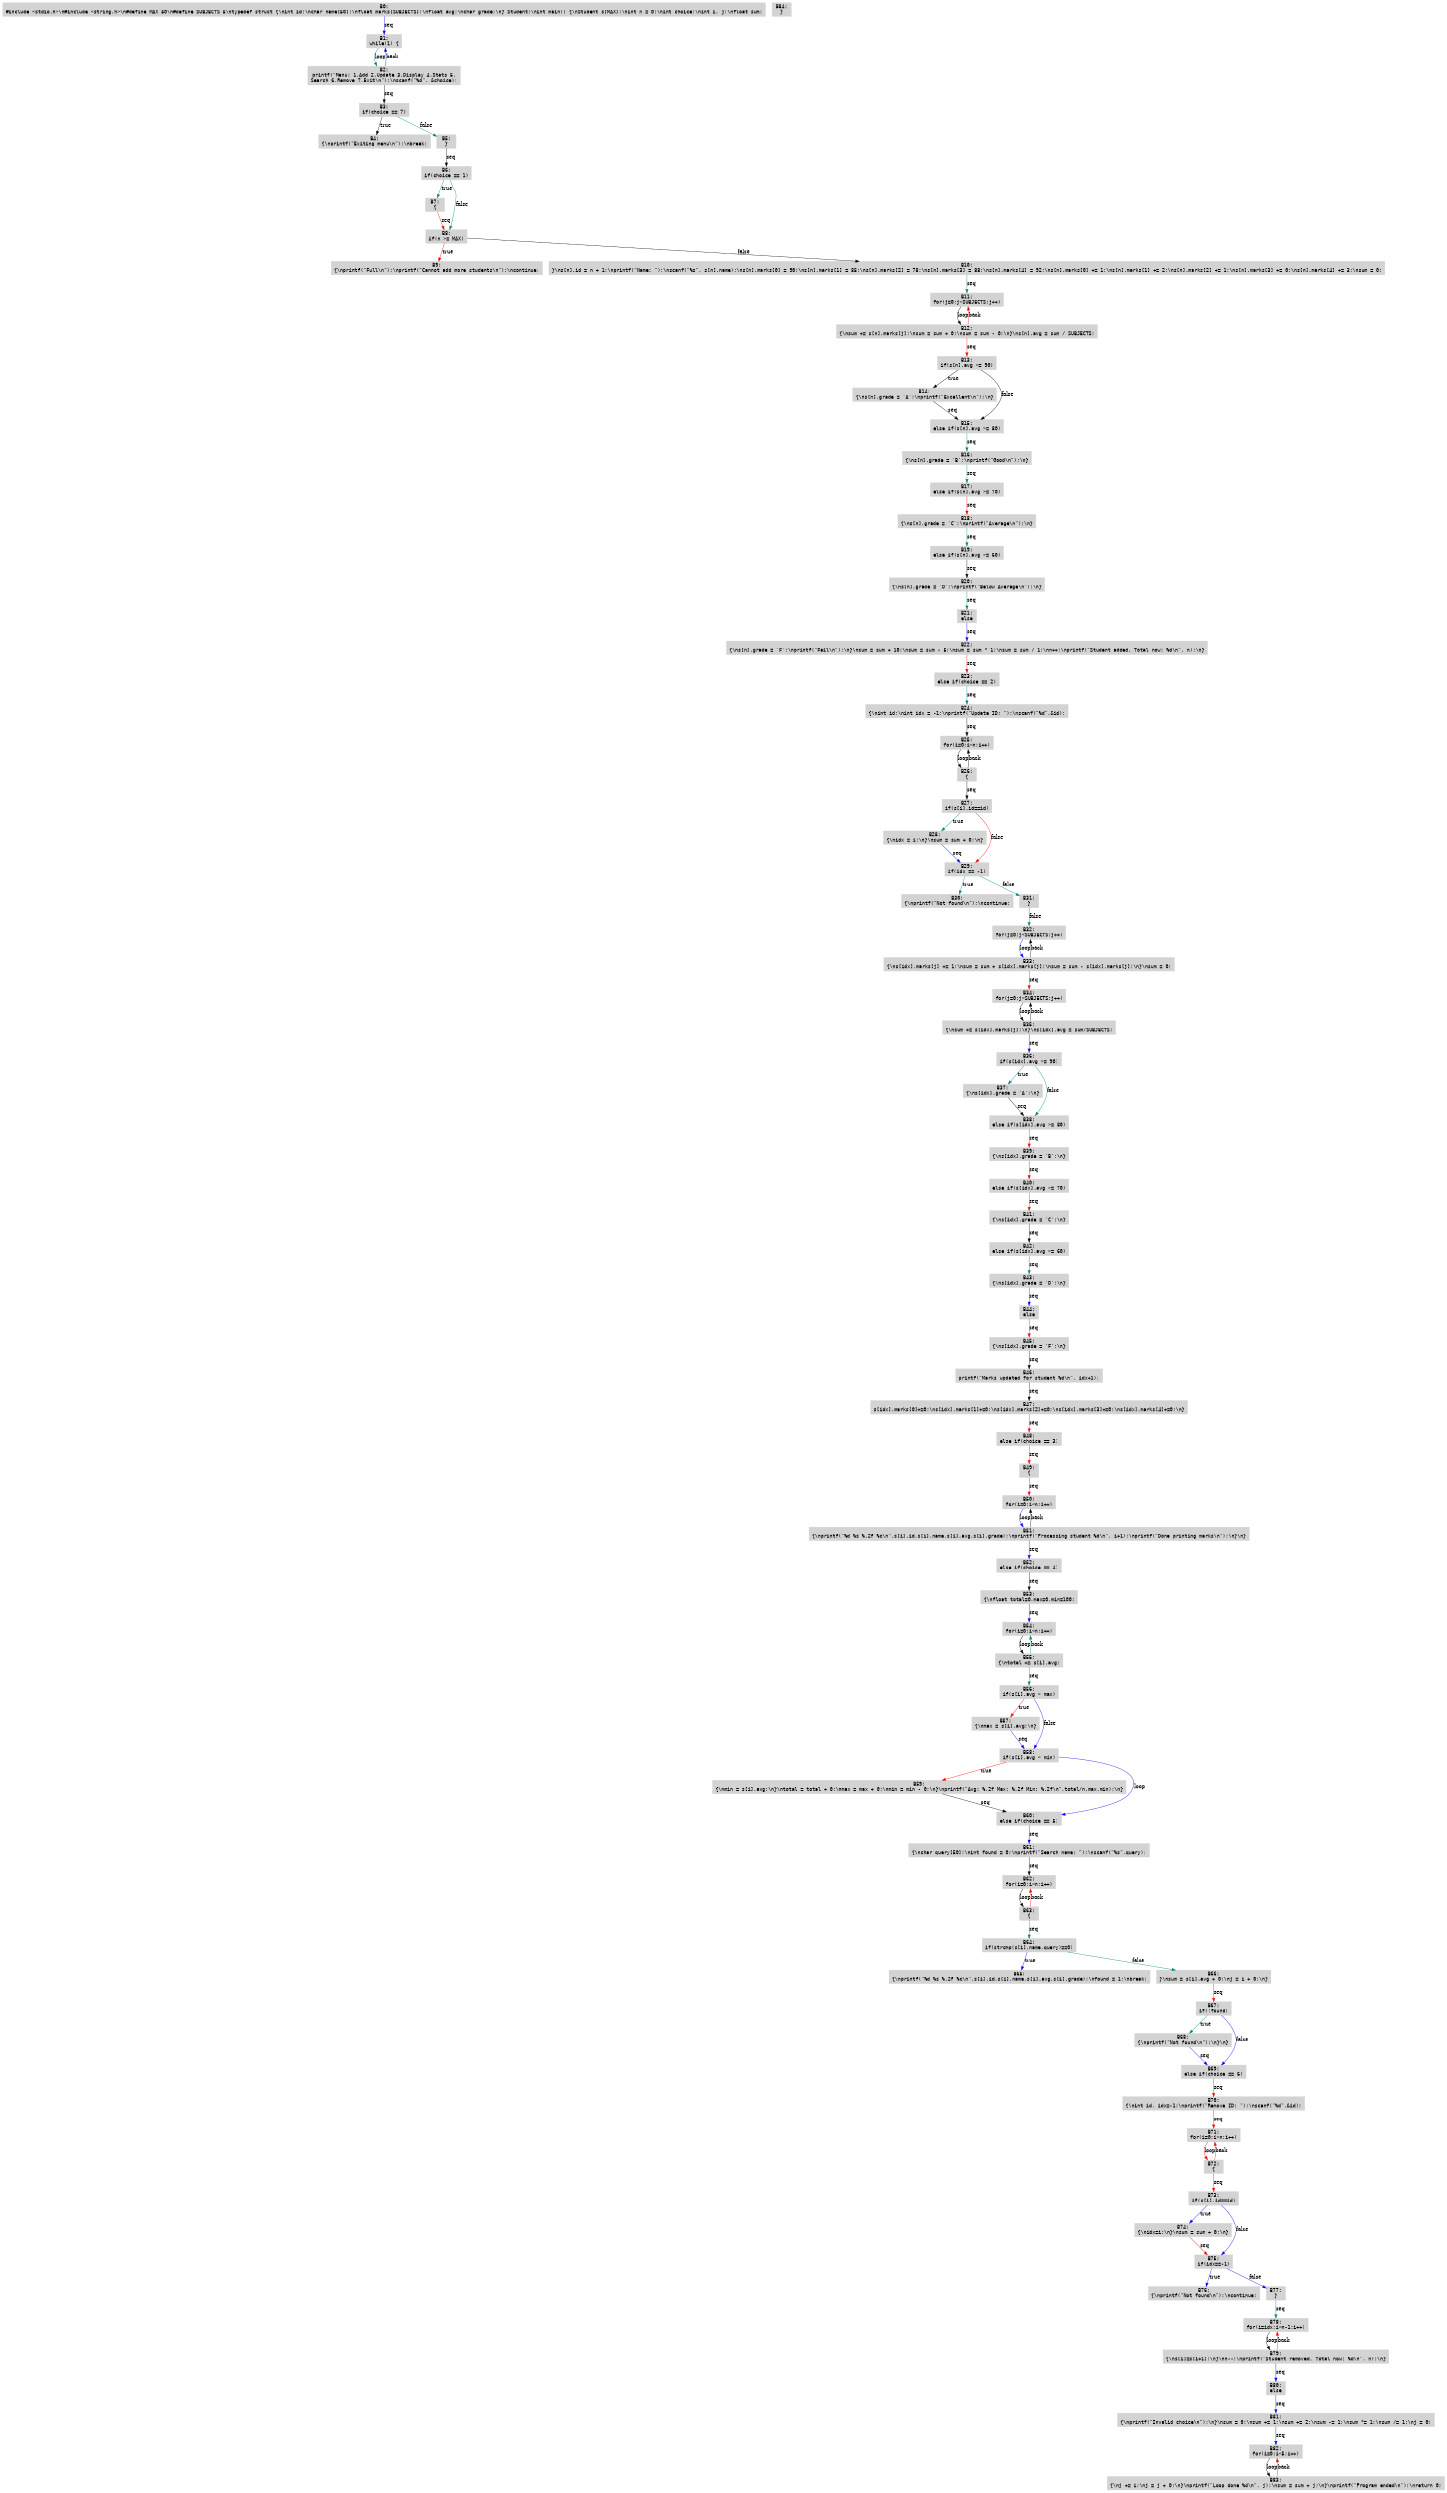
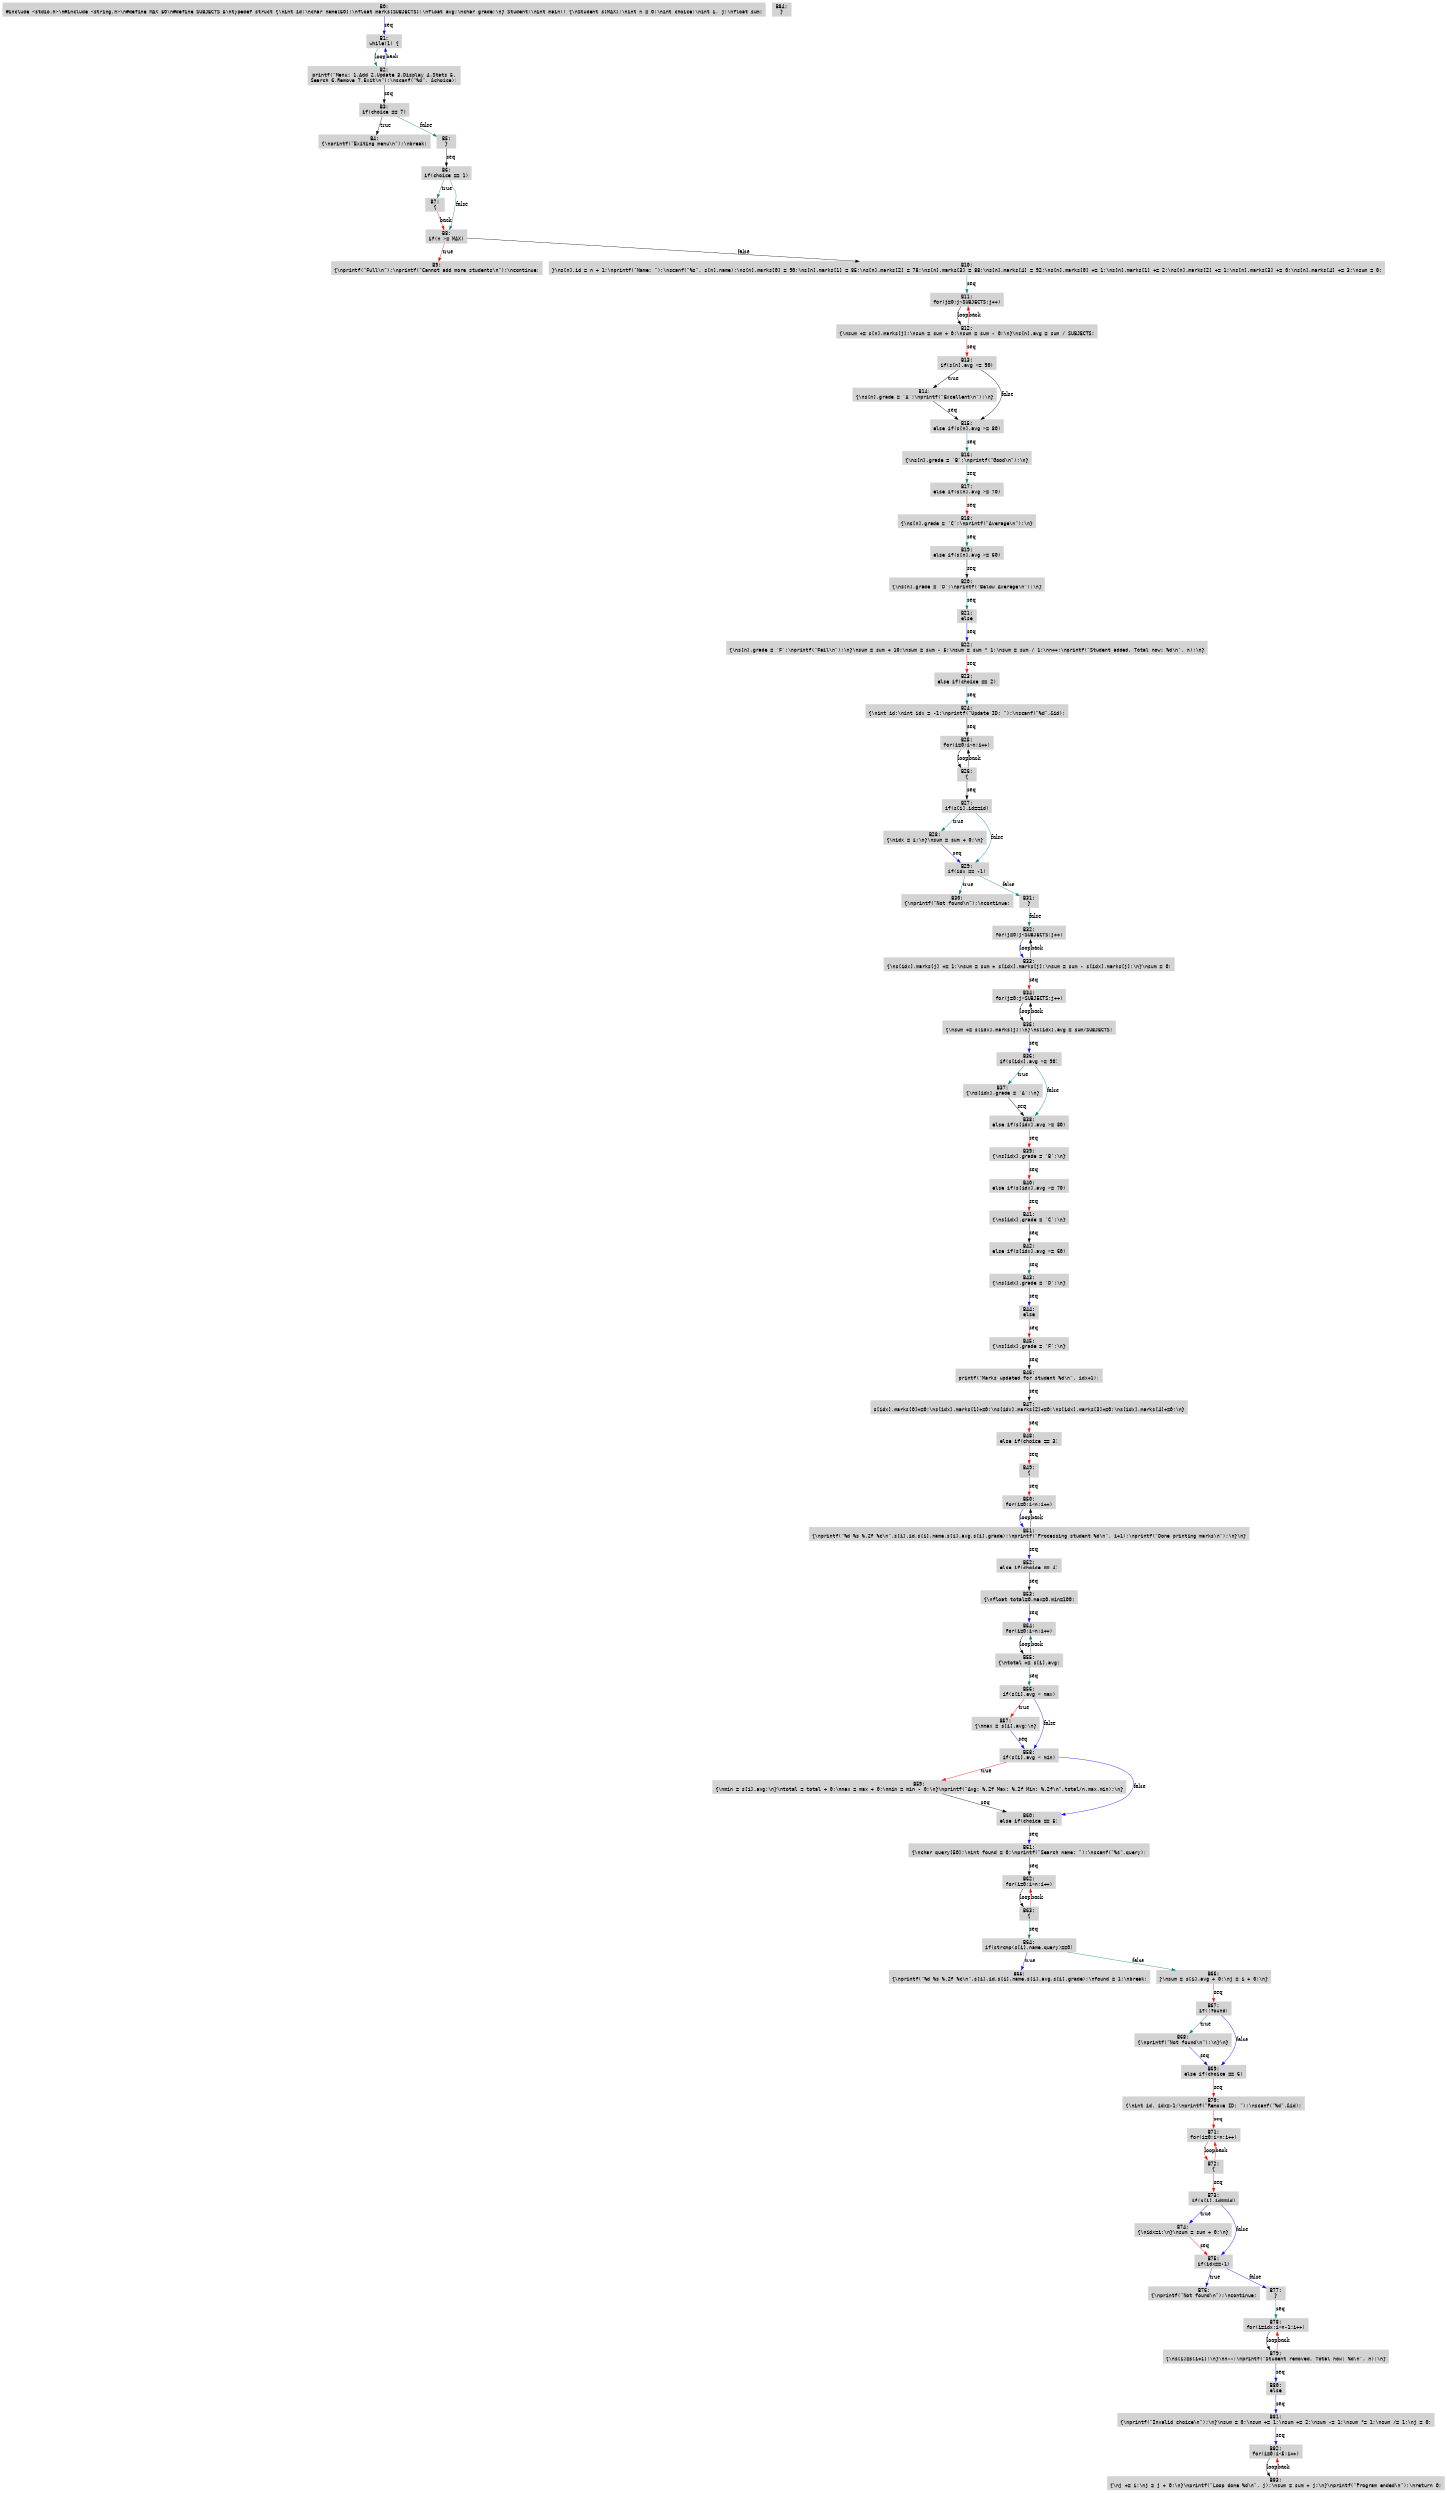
  digraph {
    node [color=lightgray fontname=Consolas shape=box style=filled]
    edge [color=black]
    n1 [label="B0:\n#include \<stdio.h\>\\n#include \<string.h\>\\n#define MAX 50\\n#define SUBJECTS 5\\ntypedef struct \{\\nint id;\\nchar name[50];\\nfloat marks[SUBJECTS];\\nfloat avg;\\nchar grade;\\n\} Student;\\nint main() \{\\nStudent s[MAX];\\nint n = 0;\\nint choice;\\nint i, j;\\nfloat sum;"]
    n2 [label="B1:\nwhile(1) \{"]
    n3 [label="B2:\nprintf(\"Menu: 1.Add 2.Update 3.Display 4.Stats 5.\nSearch 6.Remove 7.Exit\\n\");\\nscanf(\"%d\", &choice);"]
    n4 [label="B3:\nif(choice == 7)"]
    n5 [label="B4:\n\{\\nprintf(\"Exiting menu\\n\");\\nbreak;"]
    n6 [label="B5:\n\}"]
    n7 [label="B6:\nif(choice == 1)"]
    n8 [label="B7:\n\{"]
    n9 [label="B8:\nif(n \>= MAX)"]
    n10 [label="B9:\n\{\\nprintf(\"Full\\n\");\\nprintf(\"Cannot add more students\\n\");\\ncontinue;"]
    n11 [label="B10:\n\}\\ns[n].id = n + 1;\\nprintf(\"Name: \");\\nscanf(\"%s\", s[n].name);\\ns[n].marks[0] = 90;\\ns[n].marks[1] = 85;\\ns[n].marks[2] = 78;\\ns[n].marks[3] = 88;\\ns[n].marks[4] = 92;\\ns[n].marks[0] += 1;\\ns[n].marks[1] += 2;\\ns[n].marks[2] += 1;\\ns[n].marks[3] += 0;\\ns[n].marks[4] += 3;\\nsum = 0;"]
    n12 [label="B11:\nfor(j=0;j\<SUBJECTS;j++)"]
    n13 [label="B12:\n\{\\nsum += s[n].marks[j];\\nsum = sum + 0;\\nsum = sum - 0;\\n\}\\ns[n].avg = sum / SUBJECTS;"]
    n14 [label="B13:\nif(s[n].avg \>= 90)"]
    n15 [label="B14:\n\{\\ns[n].grade = 'A';\\nprintf(\"Excellent\\n\");\\n\}"]
    n16 [label="B15:\nelse if(s[n].avg \>= 80)"]
    n17 [label="B16:\n\{\\ns[n].grade = 'B';\\nprintf(\"Good\\n\");\\n\}"]
    n18 [label="B17:\nelse if(s[n].avg \>= 70)"]
    n19 [label="B18:\n\{\\ns[n].grade = 'C';\\nprintf(\"Average\\n\");\\n\}"]
    n20 [label="B19:\nelse if(s[n].avg \>= 60)"]
    n21 [label="B20:\n\{\\ns[n].grade = 'D';\\nprintf(\"Below Average\\n\");\\n\}"]
    n22 [label="B21:\nelse"]
    n23 [label="B22:\n\{\\ns[n].grade = 'F';\\nprintf(\"Fail\\n\");\\n\}\\nsum = sum + 10;\\nsum = sum - 5;\\nsum = sum * 1;\\nsum = sum / 1;\\nn++;\\nprintf(\"Student added. Total now: %d\\n\", n);\\n\}"]
    n24 [label="B23:\nelse if(choice == 2)"]
    n25 [label="B24:\n\{\\nint id;\\nint idx = -1;\\nprintf(\"Update ID: \");\\nscanf(\"%d\",&id);"]
    n26 [label="B25:\nfor(i=0;i\<n;i++)"]
    n27 [label="B26:\n\{"]
    n28 [label="B27:\nif(s[i].id==id)"]
    n29 [label="B28:\n\{\\nidx = i;\\n\}\\nsum = sum + 0;\\n\}"]
    n30 [label="B29:\nif(idx == -1)"]
    n31 [label="B30:\n\{\\nprintf(\"Not found\\n\");\\ncontinue;"]
    n32 [label="B31:\n\}"]
    n33 [label="B32:\nfor(j=0;j\<SUBJECTS;j++)"]
    n34 [label="B33:\n\{\\ns[idx].marks[j] += 1;\\nsum = sum + s[idx].marks[j];\\nsum = sum - s[idx].marks[j];\\n\}\\nsum = 0;"]
    n35 [label="B34:\nfor(j=0;j\<SUBJECTS;j++)"]
    n36 [label="B35:\n\{\\nsum += s[idx].marks[j];\\n\}\\ns[idx].avg = sum/SUBJECTS;"]
    n37 [label="B36:\nif(s[idx].avg \>= 90)"]
    n38 [label="B37:\n\{\\ns[idx].grade = 'A';\\n\}"]
    n39 [label="B38:\nelse if(s[idx].avg \>= 80)"]
    n40 [label="B39:\n\{\\ns[idx].grade = 'B';\\n\}"]
    n41 [label="B40:\nelse if(s[idx].avg \>= 70)"]
    n42 [label="B41:\n\{\\ns[idx].grade = 'C';\\n\}"]
    n43 [label="B42:\nelse if(s[idx].avg \>= 60)"]
    n44 [label="B43:\n\{\\ns[idx].grade = 'D';\\n\}"]
    n45 [label="B44:\nelse"]
    n46 [label="B45:\n\{\\ns[idx].grade = 'F';\\n\}"]
    n47 [label="B46:\nprintf(\"Marks updated for student %d\\n\", idx+1);"]
    n48 [label="B47:\ns[idx].marks[0]+=0;\\ns[idx].marks[1]+=0;\\ns[idx].marks[2]+=0;\\ns[idx].marks[3]+=0;\\ns[idx].marks[4]+=0;\\n\}"]
    n49 [label="B48:\nelse if(choice == 3)"]
    n50 [label="B49:\n\{"]
    n51 [label="B50:\nfor(i=0;i\<n;i++)"]
    n52 [label="B51:\n\{\\nprintf(\"%d %s %.2f %c\\n\",s[i].id,s[i].name,s[i].avg,s[i].grade);\\nprintf(\"Processing student %d\\n\", i+1);\\nprintf(\"Done printing marks\\n\");\\n\}\\n\}"]
    n53 [label="B52:\nelse if(choice == 4)"]
    n54 [label="B53:\n\{\\nfloat total=0,max=0,min=100;"]
    n55 [label="B54:\nfor(i=0;i\<n;i++)"]
    n56 [label="B55:\n\{\\ntotal += s[i].avg;"]
    n57 [label="B56:\nif(s[i].avg \> max)"]
    n58 [label="B57:\n\{\\nmax = s[i].avg;\\n\}"]
    n59 [label="B58:\nif(s[i].avg \< min)"]
    n60 [label="B59:\n\{\\nmin = s[i].avg;\\n\}\\ntotal = total + 0;\\nmax = max + 0;\\nmin = min - 0;\\n\}\\nprintf(\"Avg: %.2f Max: %.2f Min: %.2f\\n\",total/n,max,min);\\n\}"]
    n61 [label="B60:\nelse if(choice == 5)"]
    n62 [label="B61:\n\{\\nchar query[50];\\nint found = 0;\\nprintf(\"Search name: \");\\nscanf(\"%s\",query);"]
    n63 [label="B62:\nfor(i=0;i\<n;i++)"]
    n64 [label="B63:\n\{"]
    n65 [label="B64:\nif(strcmp(s[i].name,query)==0)"]
    n66 [label="B65:\n\{\\nprintf(\"%d %s %.2f %c\\n\",s[i].id,s[i].name,s[i].avg,s[i].grade);\\nfound = 1;\\nbreak;"]
    n67 [label="B66:\n\}\\nsum = s[i].avg + 0;\\nj = i + 0;\\n\}"]
    n68 [label="B67:\nif(!found)"]
    n69 [label="B68:\n\{\\nprintf(\"Not found\\n\");\\n\}\\n\}"]
    n70 [label="B69:\nelse if(choice == 6)"]
    n71 [label="B70:\n\{\\nint id, idx=-1;\\nprintf(\"Remove ID: \");\\nscanf(\"%d\",&id);"]
    n72 [label="B71:\nfor(i=0;i\<n;i++)"]
    n73 [label="B72:\n\{"]
    n74 [label="B73:\nif(s[i].id==id)"]
    n75 [label="B74:\n\{\\nidx=i;\\n\}\\nsum = sum + 0;\\n\}"]
    n76 [label="B75:\nif(idx==-1)"]
    n77 [label="B76:\n\{\\nprintf(\"Not found\\n\");\\ncontinue;"]
    n78 [label="B77:\n\}"]
    n79 [label="B78:\nfor(i=idx;i\<n-1;i++)"]
    n80 [label="B79:\n\{\\ns[i]=s[i+1];\\n\}\\nn--;\\nprintf(\"Student removed. Total now: %d\\n\", n);\\n\}"]
    n81 [label="B80:\nelse"]
    n82 [label="B81:\n\{\\nprintf(\"Invalid choice\\n\");\\n\}\\nsum = 0;\\nsum += 1;\\nsum += 2;\\nsum -= 1;\\nsum *= 1;\\nsum /= 1;\\nj = 0;"]
    n83 [label="B82:\nfor(i=0;i\<5;i++)"]
    n84 [label="B83:\n\{\\nj += i;\\nj = j + 0;\\n\}\\nprintf(\"Loop done %d\\n\", j);\\nsum = sum + j;\\n\}\\nprintf(\"Program ended\\n\");\\nreturn 0;"]
    n85 [label="B84:\n\}"]
    n1 -> n2 [color=blue label=seq]
    n2 -> n3 [color=teal label=loop]
    n3 -> n2 [color=blue label=back]
    n3 -> n4 [label=seq]
    n4 -> n5 [label=true]
    n4 -> n6 [color=teal label=false]
    n6 -> n7 [label=seq]
    n7 -> n8 [color=teal label=true]
    n7 -> n9 [color=teal label=false]
-   n8 -> n9 [color=red label=seq]
+   n8 -> n9 [color=red label=back]
    n9 -> n10 [color=red label=true]
    n9 -> n11 [label=false]
    n11 -> n12 [color=teal label=seq]
    n12 -> n13 [label=loop]
    n13 -> n12 [color=red label=back]
    n13 -> n14 [color=red label=seq]
    n14 -> n15 [label=true]
    n14 -> n16 [label=false]
    n15 -> n16 [label=seq]
    n16 -> n17 [color=teal label=seq]
    n17 -> n18 [color=teal label=seq]
    n18 -> n19 [color=red label=seq]
    n19 -> n20 [color=teal label=seq]
    n20 -> n21 [label=seq]
    n21 -> n22 [color=teal label=seq]
    n22 -> n23 [color=blue label=seq]
    n23 -> n24 [color=red label=seq]
    n24 -> n25 [color=teal label=seq]
    n25 -> n26 [label=seq]
    n26 -> n27 [label=loop]
    n27 -> n26 [label=back]
    n27 -> n28 [label=seq]
    n28 -> n29 [color=teal label=true]
-   n28 -> n30 [color=red label=false]
+   n28 -> n30 [color=teal label=false]
    n29 -> n30 [color=blue label=seq]
    n30 -> n31 [color=teal label=true]
    n30 -> n32 [color=teal label=false]
    n32 -> n33 [color=teal label=false]
    n33 -> n34 [color=blue label=loop]
    n34 -> n33 [label=back]
    n34 -> n35 [color=red label=seq]
    n35 -> n36 [label=loop]
    n36 -> n35 [label=back]
    n36 -> n37 [color=blue label=seq]
    n37 -> n38 [color=teal label=true]
    n37 -> n39 [color=teal label=false]
    n38 -> n39 [label=seq]
    n39 -> n40 [color=red label=seq]
    n40 -> n41 [color=red label=seq]
    n41 -> n42 [color=red label=seq]
    n42 -> n43 [label=seq]
    n43 -> n44 [color=teal label=seq]
    n44 -> n45 [color=blue label=seq]
    n45 -> n46 [color=red label=seq]
    n46 -> n47 [label=seq]
    n47 -> n48 [label=seq]
    n48 -> n49 [color=red label=seq]
    n49 -> n50 [color=red label=seq]
    n50 -> n51 [color=red label=seq]
    n51 -> n52 [color=blue label=loop]
    n52 -> n51 [label=back]
    n52 -> n53 [color=blue label=seq]
    n53 -> n54 [label=seq]
    n54 -> n55 [color=blue label=seq]
    n55 -> n56 [label=loop]
    n56 -> n55 [color=teal label=back]
    n56 -> n57 [color=teal label=seq]
    n57 -> n58 [color=red label=true]
    n57 -> n59 [color=blue label=false]
    n58 -> n59 [color=blue label=seq]
    n59 -> n60 [color=red label=true]
-   n59 -> n61 [color=blue label=loop]
+   n59 -> n61 [color=blue label=false]
    n60 -> n61 [label=seq]
    n61 -> n62 [color=blue label=seq]
    n62 -> n63 [label=seq]
    n63 -> n64 [label=loop]
    n64 -> n63 [color=red label=back]
    n64 -> n65 [color=teal label=seq]
    n65 -> n66 [color=blue label=true]
    n65 -> n67 [color=teal label=false]
    n67 -> n68 [color=red label=seq]
    n68 -> n69 [color=teal label=true]
    n68 -> n70 [color=blue label=false]
    n69 -> n70 [color=blue label=seq]
    n70 -> n71 [color=red label=seq]
    n71 -> n72 [color=red label=seq]
    n72 -> n73 [color=red label=loop]
    n73 -> n72 [color=red label=back]
    n73 -> n74 [color=red label=seq]
    n74 -> n75 [color=blue label=true]
    n74 -> n76 [color=blue label=false]
    n75 -> n76 [color=red label=seq]
    n76 -> n77 [color=blue label=true]
    n76 -> n78 [color=blue label=false]
    n78 -> n79 [color=teal label=seq]
    n79 -> n80 [label=loop]
    n80 -> n79 [color=red label=back]
    n80 -> n81 [color=blue label=seq]
    n81 -> n82 [color=blue label=seq]
    n82 -> n83 [color=blue label=seq]
    n83 -> n84 [label=loop]
    n84 -> n83 [color=red label=back]
  }
